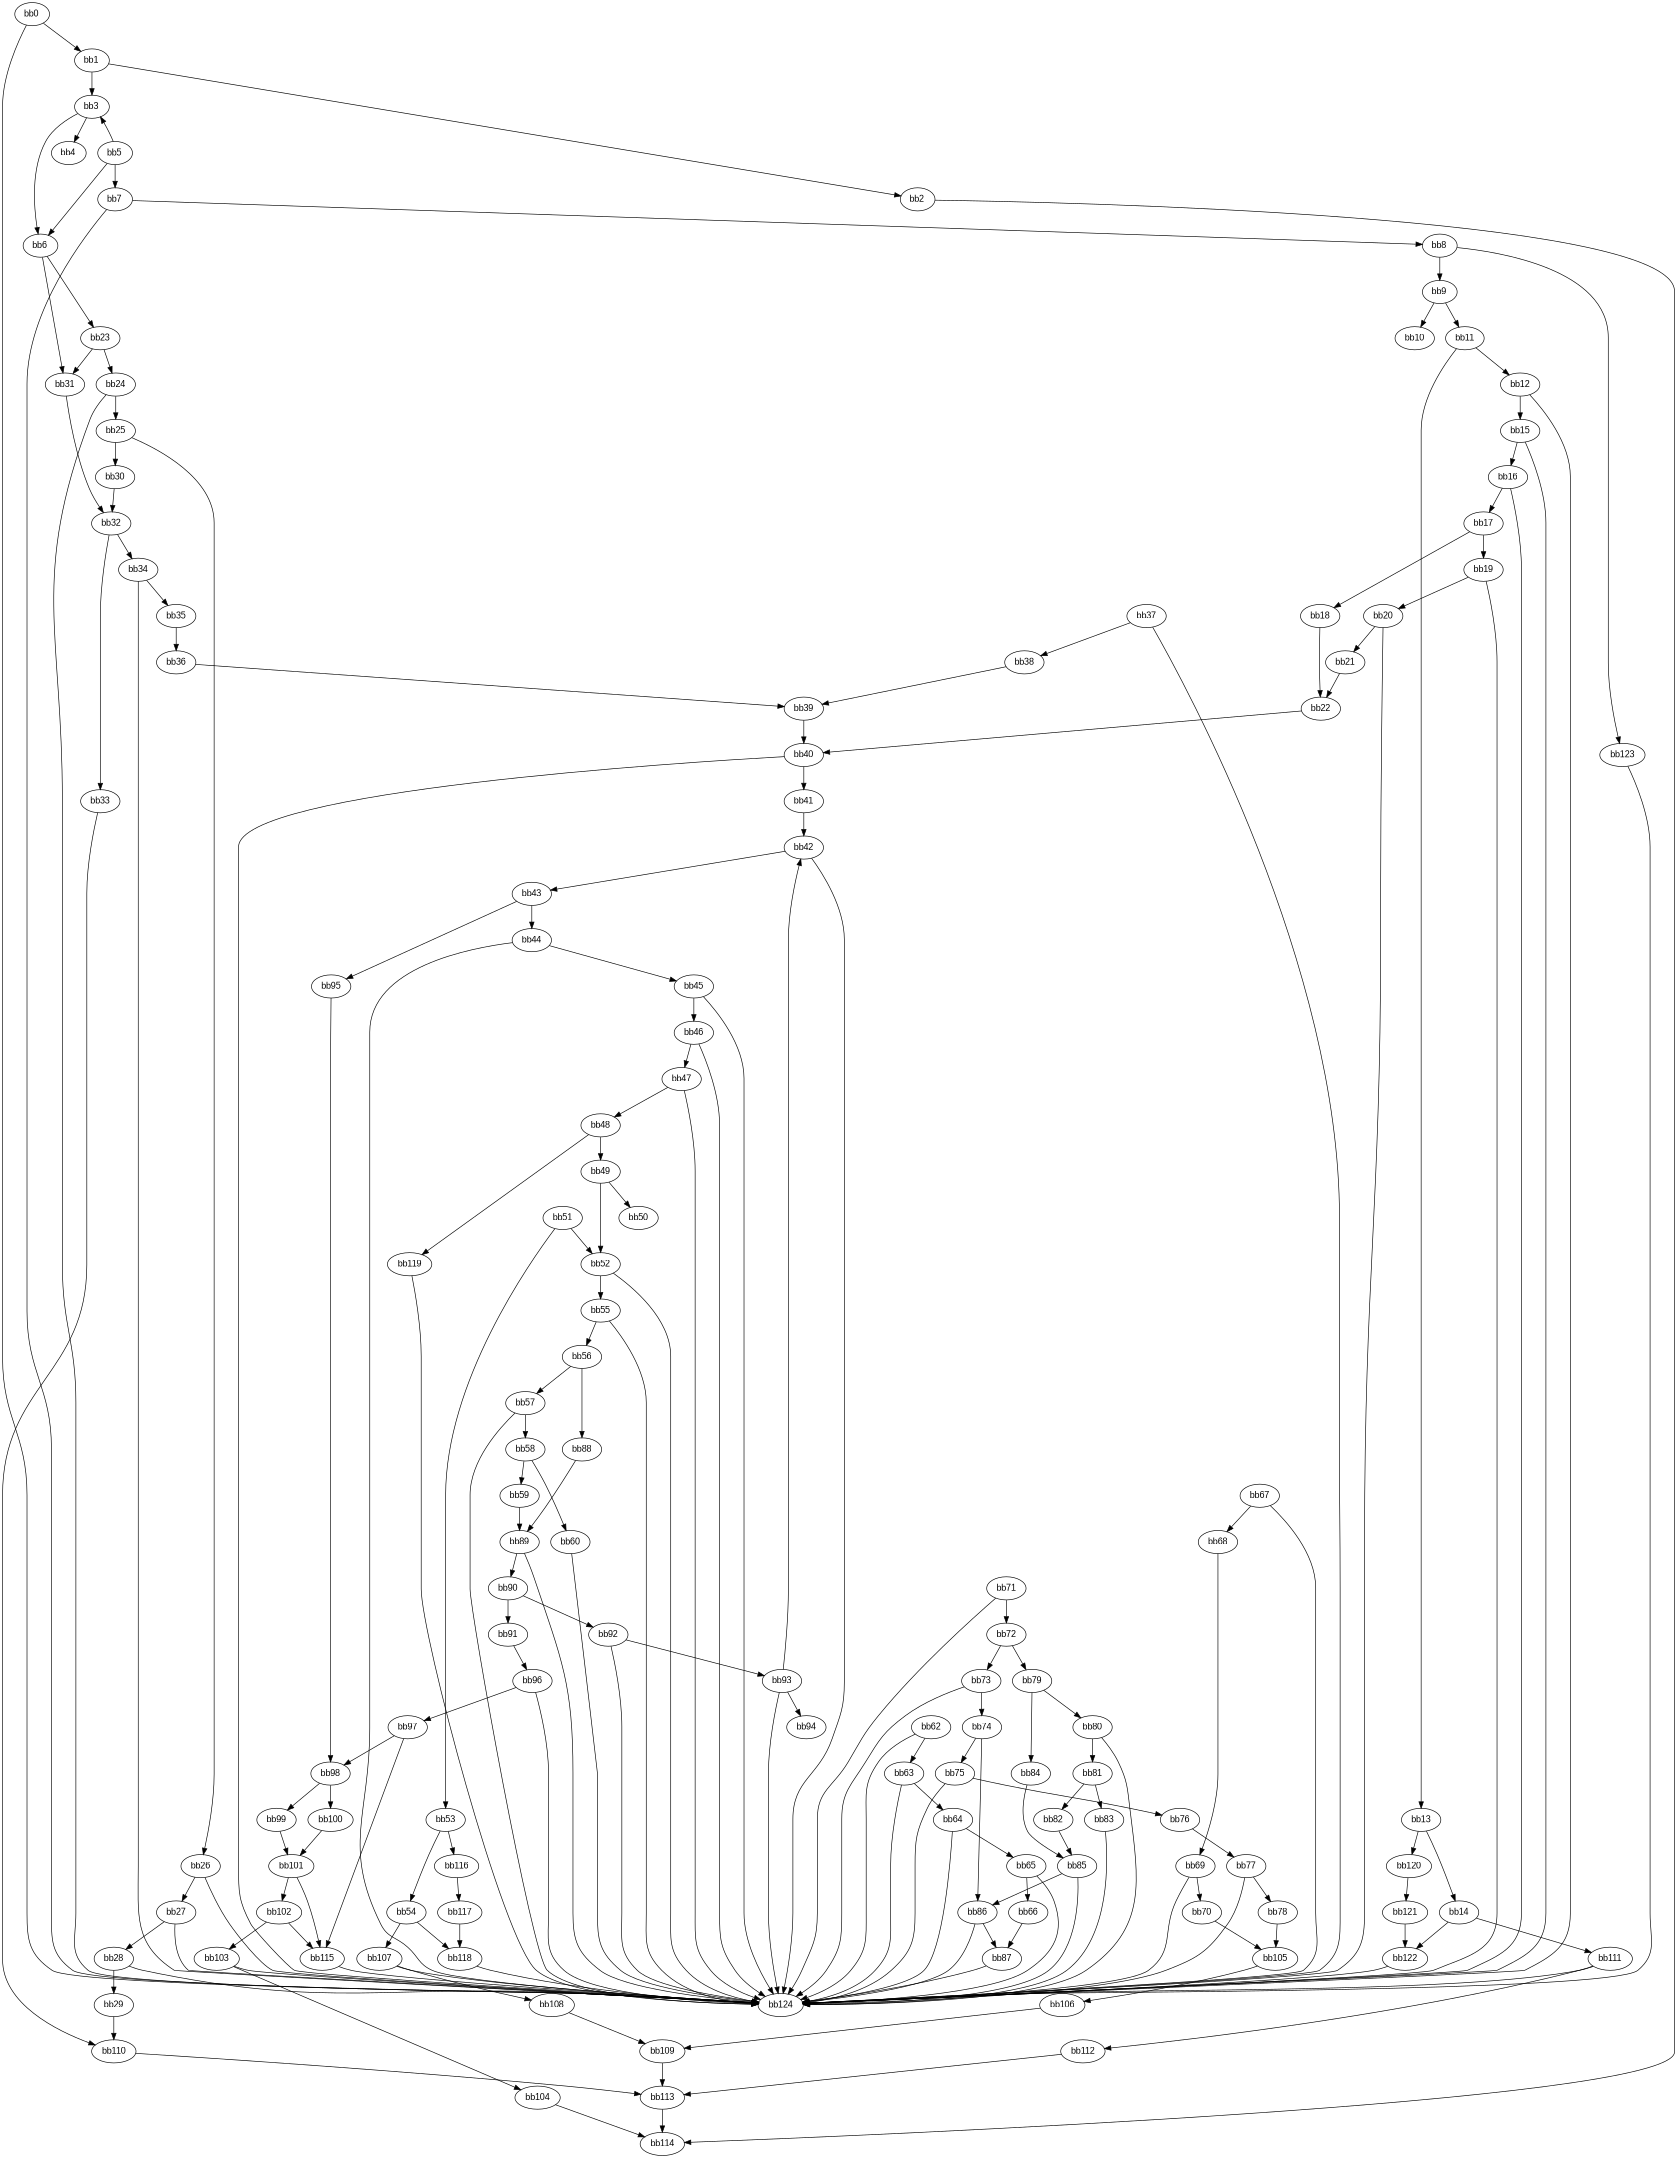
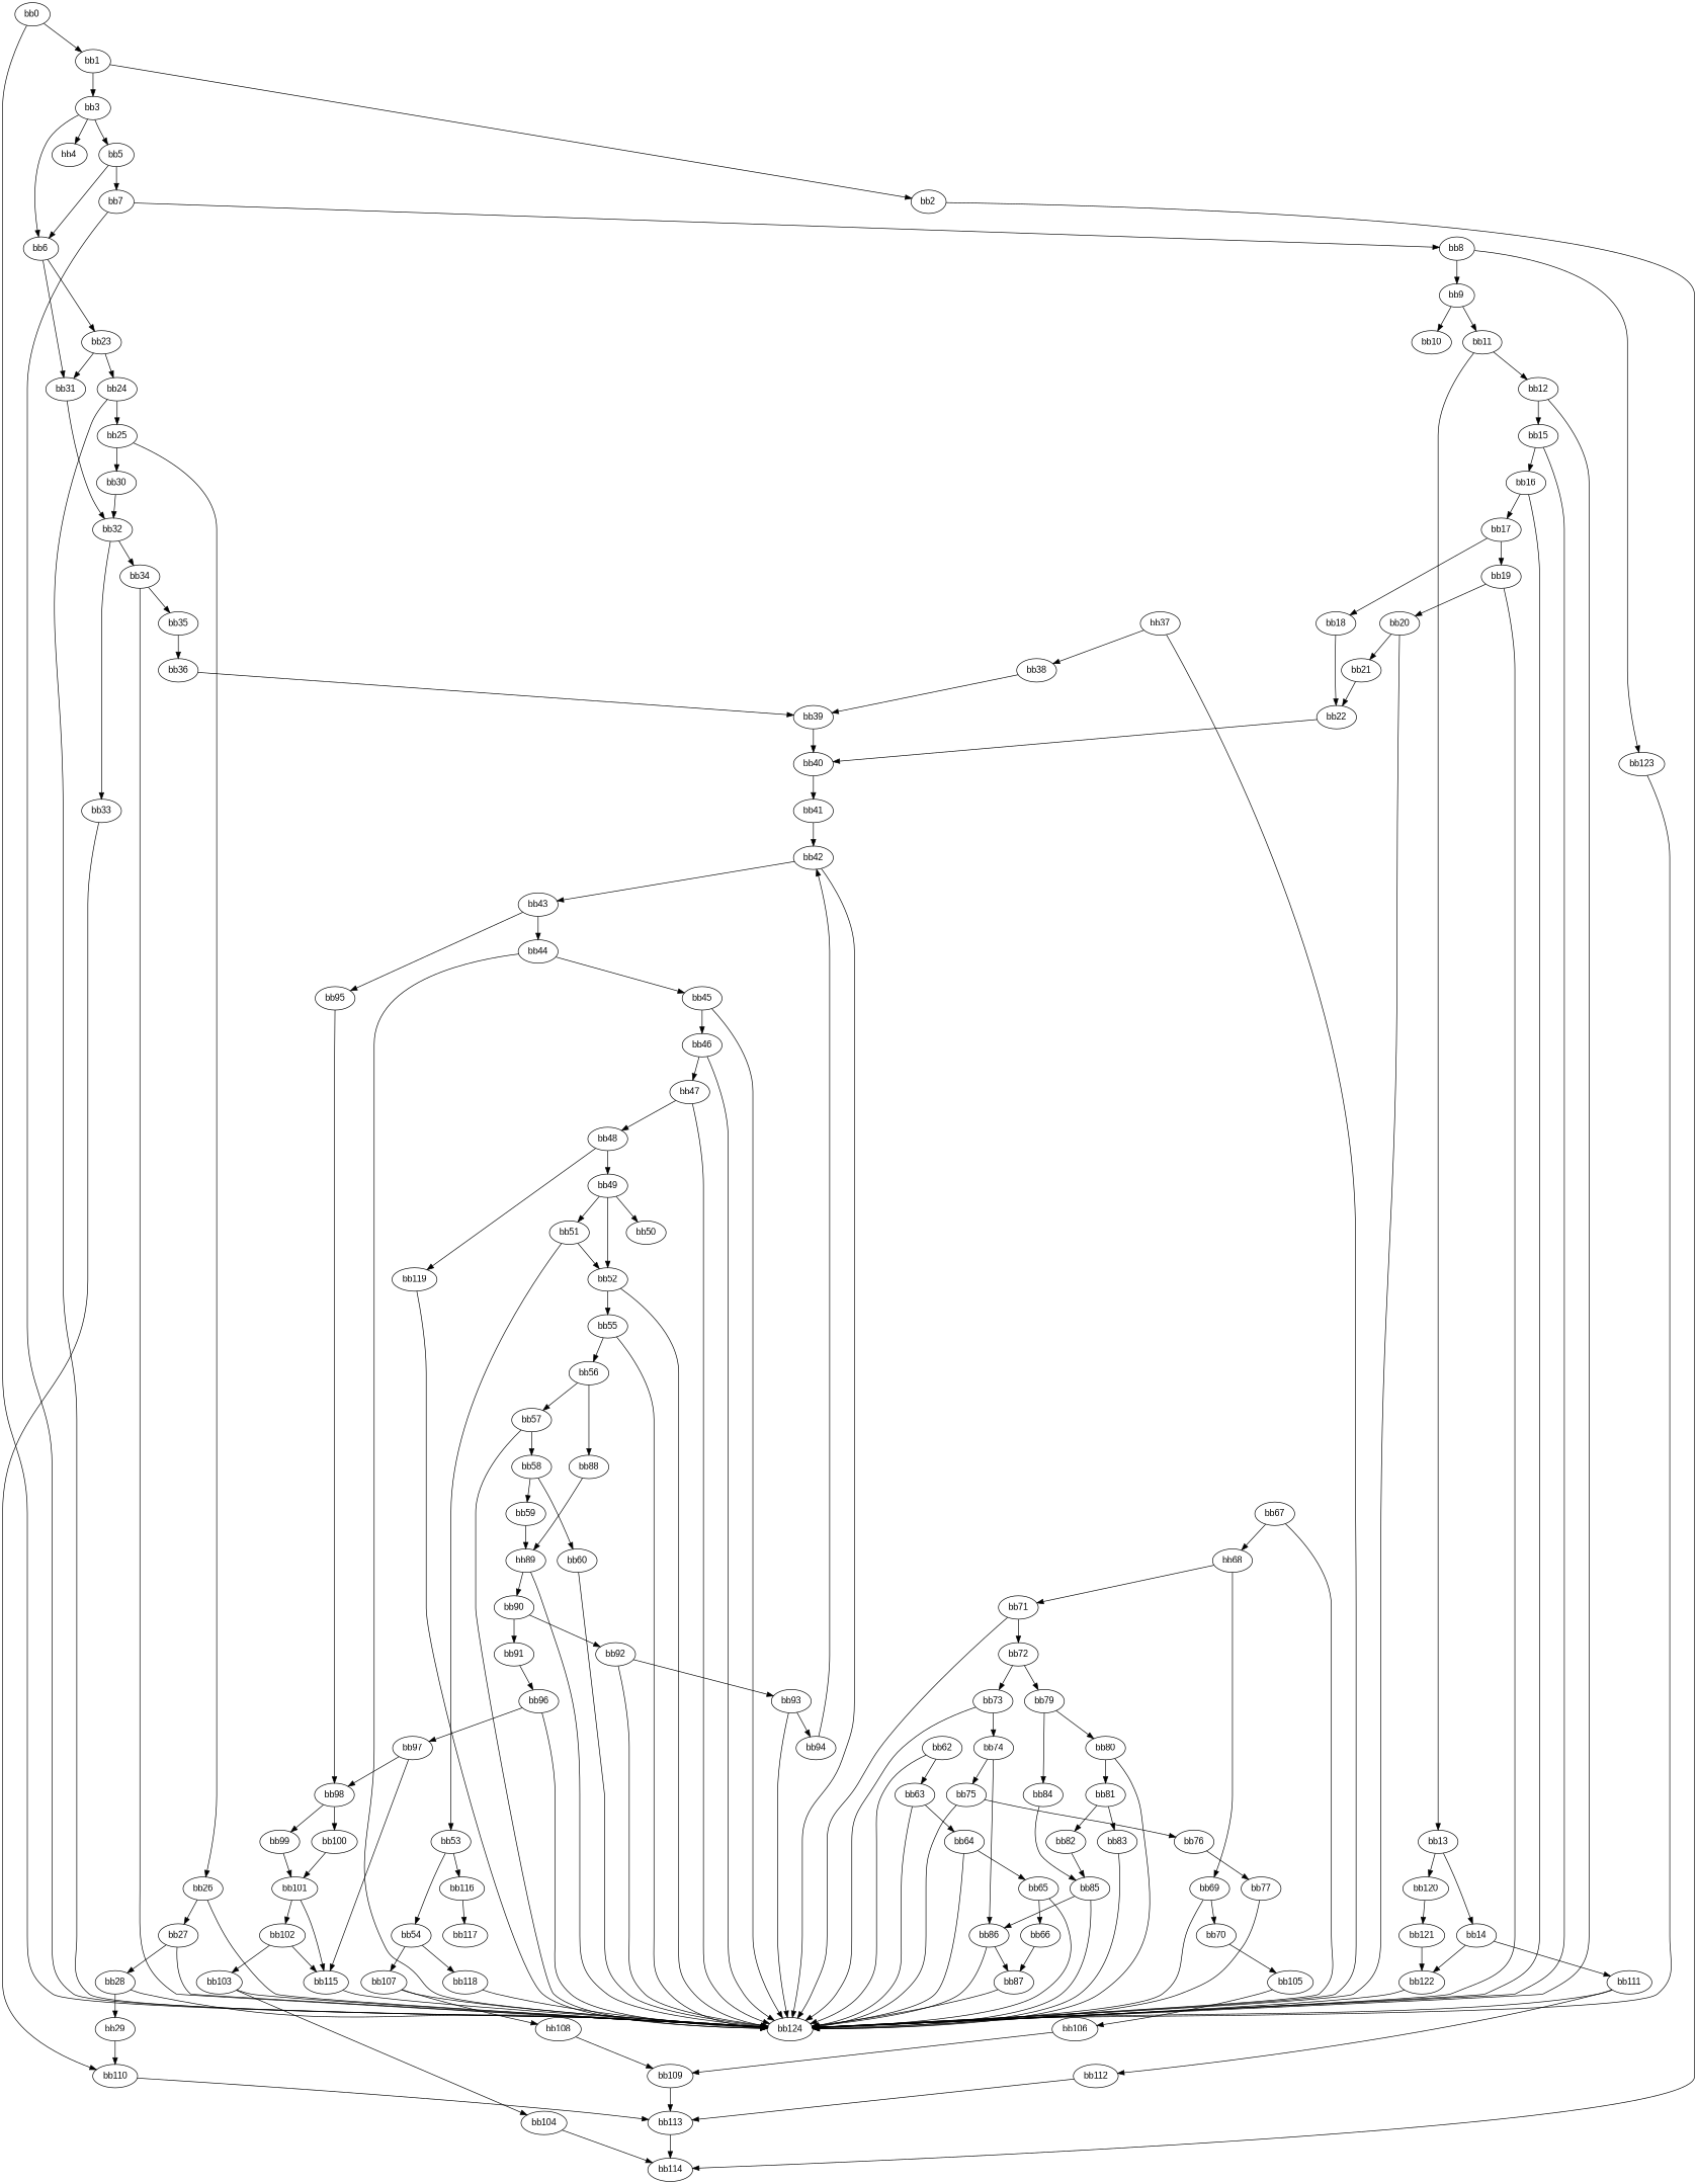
  digraph {
    fontname="Liberation Sans"
    node [fontname="Liberation Sans"]
    edge [fontname="Liberation Sans"]
    n1 [label="bb0\l"]
    n2 [label="bb1\l"]
    n3 [label="bb124\l"]
    n4 [label="bb2\l"]
    n5 [label="bb3\l"]
    n6 [label="bb114\l"]
    n7 [label="bb4\l"]
    n8 [label="bb5\l"]
    n9 [label="bb6\l"]
    n10 [label="bb7\l"]
    n11 [label="bb23\l"]
    n12 [label="bb31\l"]
    n13 [label="bb8\l"]
    n14 [label="bb24\l"]
    n15 [label="bb32\l"]
    n16 [label="bb9\l"]
    n17 [label="bb123\l"]
    n18 [label="bb10\l"]
    n19 [label="bb11\l"]
    n20 [label="bb12\l"]
    n21 [label="bb13\l"]
    n22 [label="bb15\l"]
    n23 [label="bb14\l"]
    n24 [label="bb120\l"]
    n25 [label="bb16\l"]
    n26 [label="bb111\l"]
    n27 [label="bb122\l"]
    n28 [label="bb121\l"]
    n29 [label="bb112\l"]
    n30 [label="bb17\l"]
    n31 [label="bb18\l"]
    n32 [label="bb19\l"]
    n33 [label="bb22\l"]
    n34 [label="bb20\l"]
    n35 [label="bb40\l"]
    n36 [label="bb21\l"]
    n37 [label="bb41\l"]
    n38 [label="bb25\l"]
    n39 [label="bb26\l"]
    n40 [label="bb30\l"]
    n41 [label="bb27\l"]
    n42 [label="bb28\l"]
    n43 [label="bb29\l"]
    n44 [label="bb110\l"]
    n45 [label="bb113\l"]
    n46 [label="bb33\l"]
    n47 [label="bb34\l"]
    n48 [label="bb35\l"]
    n49 [label="bb36\l"]
    n50 [label="bb39\l"]
    n51 [label="bb37\l"]
    n52 [label="bb38\l"]
    n53 [label="bb42\l"]
    n54 [label="bb43\l"]
    n55 [label="bb44\l"]
    n56 [label="bb95\l"]
    n57 [label="bb45\l"]
    n58 [label="bb98\l"]
    n59 [label="bb46\l"]
    n60 [label="bb47\l"]
    n61 [label="bb48\l"]
    n62 [label="bb49\l"]
    n63 [label="bb119\l"]
    n64 [label="bb50\l"]
    n65 [label="bb51\l"]
    n66 [label="bb52\l"]
    n67 [label="bb53\l"]
    n68 [label="bb55\l"]
    n69 [label="bb54\l"]
    n70 [label="bb116\l"]
    n71 [label="bb56\l"]
    n72 [label="bb107\l"]
    n73 [label="bb118\l"]
    n74 [label="bb117\l"]
    n75 [label="bb108\l"]
    n76 [label="bb57\l"]
    n77 [label="bb88\l"]
    n78 [label="bb58\l"]
    n79 [label="bb89\l"]
    n80 [label="bb59\l"]
    n81 [label="bb60\l"]
    n82 [label="bb90\l"]
    n83 [label="bb62\l"]
    n84 [label="bb63\l"]
    n85 [label="bb67\l"]
    n86 [label="bb68\l"]
    n87 [label="bb64\l"]
    n88 [label="bb65\l"]
    n89 [label="bb66\l"]
    n90 [label="bb87\l"]
    n91 [label="bb106\l"]
    n92 [label="bb109\l"]
    n93 [label="bb69\l"]
    n94 [label="bb71\l"]
    n95 [label="bb70\l"]
    n96 [label="bb72\l"]
    n97 [label="bb105\l"]
    n98 [label="bb73\l"]
    n99 [label="bb79\l"]
    n100 [label="bb74\l"]
    n101 [label="bb80\l"]
    n102 [label="bb84\l"]
    n103 [label="bb75\l"]
    n104 [label="bb86\l"]
    n105 [label="bb76\l"]
    n106 [label="bb77\l"]
-   n107 [label="bb78\l"]
    n108 [label="bb81\l"]
    n109 [label="bb85\l"]
    n110 [label="bb82\l"]
    n111 [label="bb83\l"]
    n112 [label="bb91\l"]
    n113 [label="bb92\l"]
    n114 [label="bb96\l"]
    n115 [label="bb93\l"]
    n116 [label="bb97\l"]
    n117 [label="bb94\l"]
    n118 [label="bb115\l"]
    n119 [label="bb99\l"]
    n120 [label="bb100\l"]
    n121 [label="bb101\l"]
    n122 [label="bb102\l"]
    n123 [label="bb103\l"]
    n124 [label="bb104\l"]
    n1 -> n2
    n1 -> n3
    n2 -> n4
    n2 -> n5
    n4 -> n6
    n5 -> n7
-   n8 -> n5
+   n5 -> n8
    n5 -> n9
    n8 -> n9
    n8 -> n10
    n9 -> n11
    n9 -> n12
    n10 -> n3
    n10 -> n13
    n11 -> n12
    n11 -> n14
    n12 -> n15
    n13 -> n16
    n13 -> n17
    n14 -> n3
    n14 -> n38
    n15 -> n46
    n15 -> n47
    n16 -> n18
    n16 -> n19
    n17 -> n3
    n19 -> n20
    n19 -> n21
    n20 -> n3
    n20 -> n22
    n21 -> n23
    n21 -> n24
    n22 -> n3
    n22 -> n25
    n23 -> n26
    n23 -> n27
    n24 -> n28
    n25 -> n3
    n25 -> n30
    n26 -> n3
    n26 -> n29
    n27 -> n3
    n28 -> n27
    n29 -> n45
    n30 -> n31
    n30 -> n32
    n31 -> n33
    n32 -> n3
    n32 -> n34
    n33 -> n35
    n34 -> n3
    n34 -> n36
-   n35 -> n3
    n35 -> n37
    n36 -> n33
    n37 -> n53
    n38 -> n39
    n38 -> n40
    n39 -> n3
    n39 -> n41
    n40 -> n15
    n41 -> n3
    n41 -> n42
    n42 -> n3
    n42 -> n43
    n43 -> n44
    n44 -> n45
    n45 -> n6
    n46 -> n44
    n47 -> n3
    n47 -> n48
    n48 -> n49
    n49 -> n50
    n50 -> n35
    n51 -> n3
    n51 -> n52
    n52 -> n50
    n53 -> n3
    n53 -> n54
    n54 -> n55
    n54 -> n56
    n55 -> n3
    n55 -> n57
    n56 -> n58
    n57 -> n3
    n57 -> n59
    n58 -> n119
    n58 -> n120
    n59 -> n3
    n59 -> n60
    n60 -> n3
    n60 -> n61
    n61 -> n62
    n61 -> n63
    n62 -> n64
+   n62 -> n65
    n62 -> n66
    n63 -> n3
    n65 -> n66
    n65 -> n67
    n66 -> n3
    n66 -> n68
    n67 -> n69
    n67 -> n70
    n68 -> n3
    n68 -> n71
    n69 -> n72
    n69 -> n73
    n70 -> n74
    n71 -> n76
    n71 -> n77
    n72 -> n3
    n72 -> n75
    n73 -> n3
-   n74 -> n73
    n75 -> n92
    n76 -> n3
    n76 -> n78
    n77 -> n79
    n78 -> n80
    n78 -> n81
    n79 -> n3
    n79 -> n82
    n80 -> n79
    n81 -> n3
    n82 -> n112
    n82 -> n113
    n83 -> n3
    n83 -> n84
    n84 -> n3
    n84 -> n87
    n85 -> n3
    n85 -> n86
    n86 -> n93
+   n86 -> n94
    n87 -> n3
    n87 -> n88
    n88 -> n3
    n88 -> n89
    n89 -> n90
    n90 -> n3
    n91 -> n92
    n92 -> n45
    n93 -> n3
    n93 -> n95
    n94 -> n3
    n94 -> n96
    n95 -> n97
    n96 -> n98
    n96 -> n99
    n97 -> n91
    n98 -> n3
    n98 -> n100
    n99 -> n101
    n99 -> n102
    n100 -> n103
    n100 -> n104
    n101 -> n3
    n101 -> n108
    n102 -> n109
    n103 -> n3
    n103 -> n105
    n104 -> n3
    n104 -> n90
    n105 -> n106
    n106 -> n3
-   n106 -> n107
-   n107 -> n97
    n108 -> n110
    n108 -> n111
    n109 -> n3
    n109 -> n104
    n110 -> n109
    n111 -> n3
    n112 -> n114
    n113 -> n3
    n113 -> n115
    n114 -> n3
    n114 -> n116
    n115 -> n3
    n115 -> n117
    n116 -> n58
    n116 -> n118
-   n115 -> n53
+   n117 -> n53
    n118 -> n3
    n119 -> n121
    n120 -> n121
    n121 -> n118
    n121 -> n122
    n122 -> n118
    n122 -> n123
    n123 -> n3
    n123 -> n124
    n124 -> n6
  }
